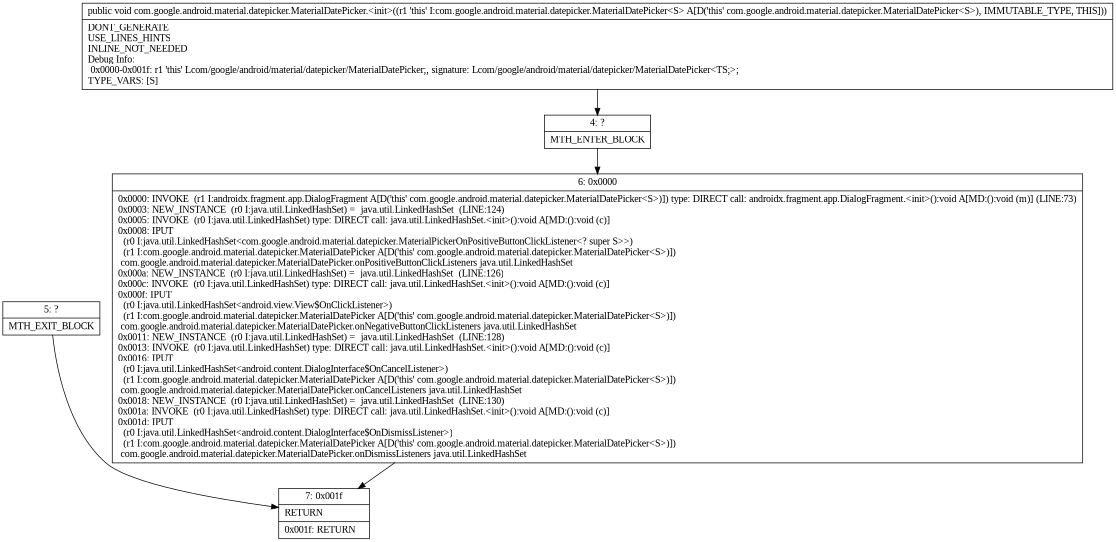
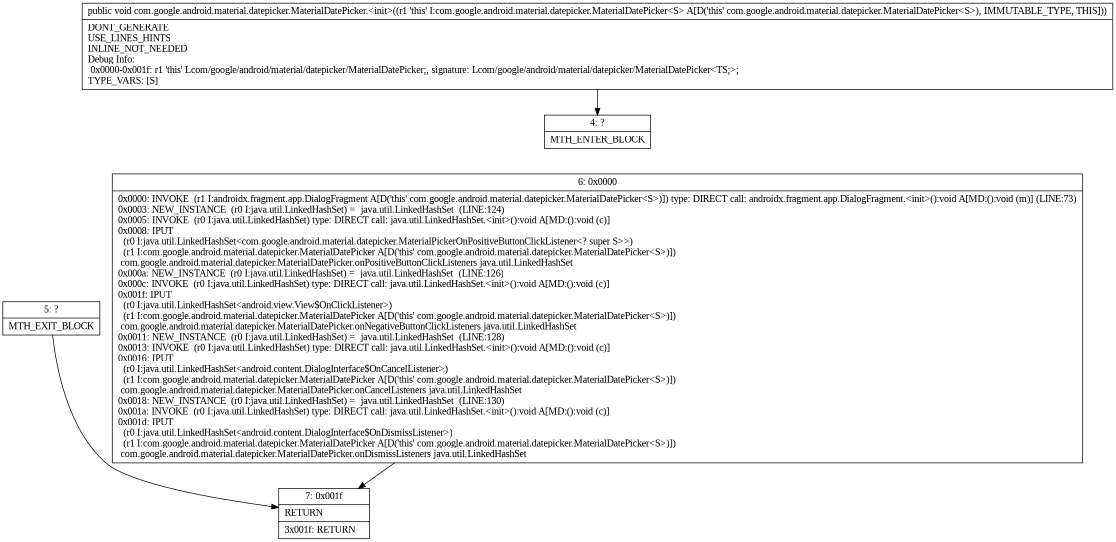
  digraph {
    fontname="Liberation Serif"
    node [fontname="Liberation Serif" shape=record]
    edge [fontname="Liberation Serif"]
    n1 [label="{4\:\ ?|MTH_ENTER_BLOCK\l}"]
-   n2 [label="{6\:\ 0x0000|0x0000: INVOKE  (r1 I:androidx.fragment.app.DialogFragment A[D('this' com.google.android.material.datepicker.MaterialDatePicker\<S\>)]) type: DIRECT call: androidx.fragment.app.DialogFragment.\<init\>():void A[MD:():void (m)] (LINE:73)\l0x0003: NEW_INSTANCE  (r0 I:java.util.LinkedHashSet) =  java.util.LinkedHashSet  (LINE:124)\l0x0005: INVOKE  (r0 I:java.util.LinkedHashSet) type: DIRECT call: java.util.LinkedHashSet.\<init\>():void A[MD:():void (c)]\l0x0008: IPUT  \l  (r0 I:java.util.LinkedHashSet\<com.google.android.material.datepicker.MaterialPickerOnPositiveButtonClickListener\<? super S\>\>)\l  (r1 I:com.google.android.material.datepicker.MaterialDatePicker A[D('this' com.google.android.material.datepicker.MaterialDatePicker\<S\>)])\l com.google.android.material.datepicker.MaterialDatePicker.onPositiveButtonClickListeners java.util.LinkedHashSet \l0x000a: NEW_INSTANCE  (r0 I:java.util.LinkedHashSet) =  java.util.LinkedHashSet  (LINE:126)\l0x000c: INVOKE  (r0 I:java.util.LinkedHashSet) type: DIRECT call: java.util.LinkedHashSet.\<init\>():void A[MD:():void (c)]\l0x000f: IPUT  \l  (r0 I:java.util.LinkedHashSet\<android.view.View$OnClickListener\>)\l  (r1 I:com.google.android.material.datepicker.MaterialDatePicker A[D('this' com.google.android.material.datepicker.MaterialDatePicker\<S\>)])\l com.google.android.material.datepicker.MaterialDatePicker.onNegativeButtonClickListeners java.util.LinkedHashSet \l0x0011: NEW_INSTANCE  (r0 I:java.util.LinkedHashSet) =  java.util.LinkedHashSet  (LINE:128)\l0x0013: INVOKE  (r0 I:java.util.LinkedHashSet) type: DIRECT call: java.util.LinkedHashSet.\<init\>():void A[MD:():void (c)]\l0x0016: IPUT  \l  (r0 I:java.util.LinkedHashSet\<android.content.DialogInterface$OnCancelListener\>)\l  (r1 I:com.google.android.material.datepicker.MaterialDatePicker A[D('this' com.google.android.material.datepicker.MaterialDatePicker\<S\>)])\l com.google.android.material.datepicker.MaterialDatePicker.onCancelListeners java.util.LinkedHashSet \l0x0018: NEW_INSTANCE  (r0 I:java.util.LinkedHashSet) =  java.util.LinkedHashSet  (LINE:130)\l0x001a: INVOKE  (r0 I:java.util.LinkedHashSet) type: DIRECT call: java.util.LinkedHashSet.\<init\>():void A[MD:():void (c)]\l0x001d: IPUT  \l  (r0 I:java.util.LinkedHashSet\<android.content.DialogInterface$OnDismissListener\>)\l  (r1 I:com.google.android.material.datepicker.MaterialDatePicker A[D('this' com.google.android.material.datepicker.MaterialDatePicker\<S\>)])\l com.google.android.material.datepicker.MaterialDatePicker.onDismissListeners java.util.LinkedHashSet \l}"]
-   n3 [label="{7\:\ 0x001f|RETURN\l|0x001f: RETURN   \l}"]
+   n2 [label="{6\:\ 0x0000|0x0000: INVOKE  (r1 I:androidx.fragment.app.DialogFragment A[D('this' com.google.android.material.datepicker.MaterialDatePicker\<S\>)]) type: DIRECT call: androidx.fragment.app.DialogFragment.\<init\>():void A[MD:():void (m)] (LINE:73)\l0x0003: NEW_INSTANCE  (r0 I:java.util.LinkedHashSet) =  java.util.LinkedHashSet  (LINE:124)\l0x0005: INVOKE  (r0 I:java.util.LinkedHashSet) type: DIRECT call: java.util.LinkedHashSet.\<init\>():void A[MD:():void (c)]\l0x0008: IPUT  \l  (r0 I:java.util.LinkedHashSet\<com.google.android.material.datepicker.MaterialPickerOnPositiveButtonClickListener\<? super S\>\>)\l  (r1 I:com.google.android.material.datepicker.MaterialDatePicker A[D('this' com.google.android.material.datepicker.MaterialDatePicker\<S\>)])\l com.google.android.material.datepicker.MaterialDatePicker.onPositiveButtonClickListeners java.util.LinkedHashSet \l0x000a: NEW_INSTANCE  (r0 I:java.util.LinkedHashSet) =  java.util.LinkedHashSet  (LINE:126)\l0x000c: INVOKE  (r0 I:java.util.LinkedHashSet) type: DIRECT call: java.util.LinkedHashSet.\<init\>():void A[MD:():void (c)]\l0x001f: IPUT  \l  (r0 I:java.util.LinkedHashSet\<android.view.View$OnClickListener\>)\l  (r1 I:com.google.android.material.datepicker.MaterialDatePicker A[D('this' com.google.android.material.datepicker.MaterialDatePicker\<S\>)])\l com.google.android.material.datepicker.MaterialDatePicker.onNegativeButtonClickListeners java.util.LinkedHashSet \l0x0011: NEW_INSTANCE  (r0 I:java.util.LinkedHashSet) =  java.util.LinkedHashSet  (LINE:128)\l0x0013: INVOKE  (r0 I:java.util.LinkedHashSet) type: DIRECT call: java.util.LinkedHashSet.\<init\>():void A[MD:():void (c)]\l0x0016: IPUT  \l  (r0 I:java.util.LinkedHashSet\<android.content.DialogInterface$OnCancelListener\>)\l  (r1 I:com.google.android.material.datepicker.MaterialDatePicker A[D('this' com.google.android.material.datepicker.MaterialDatePicker\<S\>)])\l com.google.android.material.datepicker.MaterialDatePicker.onCancelListeners java.util.LinkedHashSet \l0x0018: NEW_INSTANCE  (r0 I:java.util.LinkedHashSet) =  java.util.LinkedHashSet  (LINE:130)\l0x001a: INVOKE  (r0 I:java.util.LinkedHashSet) type: DIRECT call: java.util.LinkedHashSet.\<init\>():void A[MD:():void (c)]\l0x001d: IPUT  \l  (r0 I:java.util.LinkedHashSet\<android.content.DialogInterface$OnDismissListener\>)\l  (r1 I:com.google.android.material.datepicker.MaterialDatePicker A[D('this' com.google.android.material.datepicker.MaterialDatePicker\<S\>)])\l com.google.android.material.datepicker.MaterialDatePicker.onDismissListeners java.util.LinkedHashSet \l}"]
+   n3 [label="{7\:\ 0x001f|RETURN\l|3x001f: RETURN   \l}"]
    n4 [label="{5\:\ ?|MTH_EXIT_BLOCK\l}"]
    n5 [label="{public void com.google.android.material.datepicker.MaterialDatePicker.\<init\>((r1 'this' I:com.google.android.material.datepicker.MaterialDatePicker\<S\> A[D('this' com.google.android.material.datepicker.MaterialDatePicker\<S\>), IMMUTABLE_TYPE, THIS]))  | DONT_GENERATE\lUSE_LINES_HINTS\lINLINE_NOT_NEEDED\lDebug Info:\l  0x0000\-0x001f: r1 'this' Lcom\/google\/android\/material\/datepicker\/MaterialDatePicker;, signature: Lcom\/google\/android\/material\/datepicker\/MaterialDatePicker\<TS;\>;\lTYPE_VARS: [S]\l}"]
-   n1 -> n2
    n2 -> n3
    n4 -> n3
    n5 -> n1
  }
